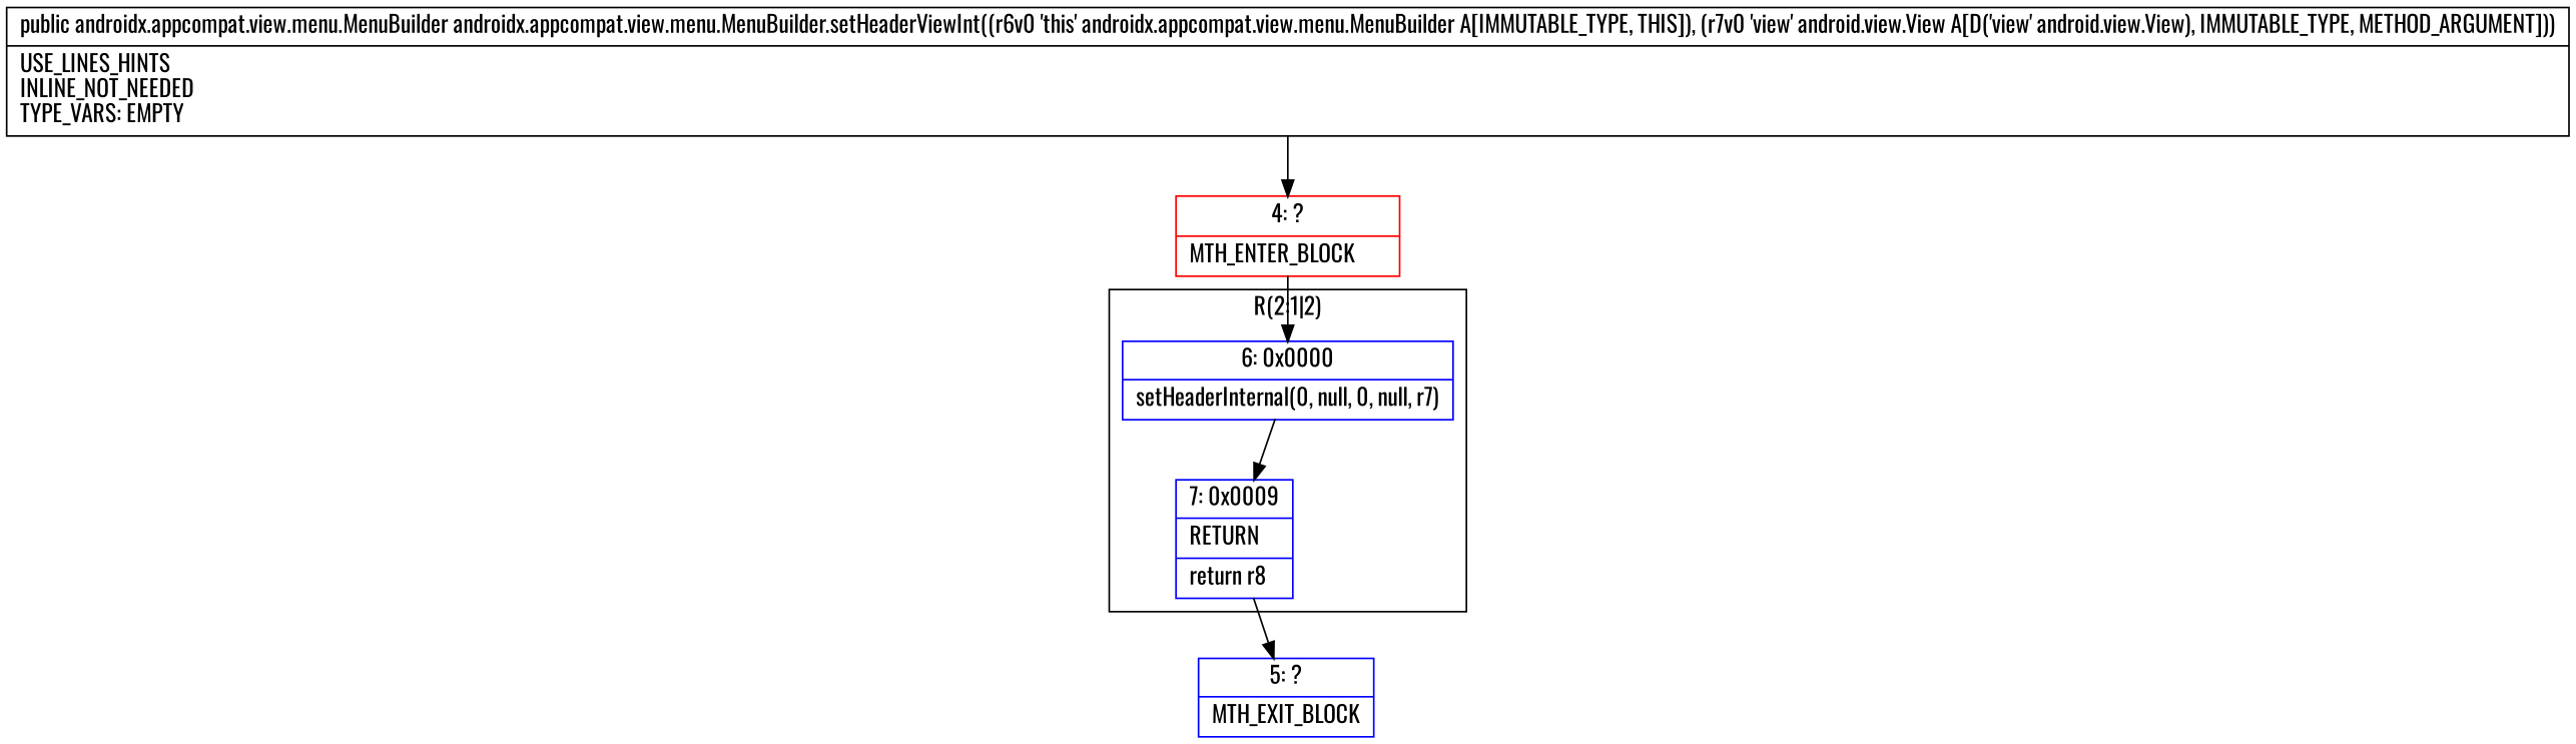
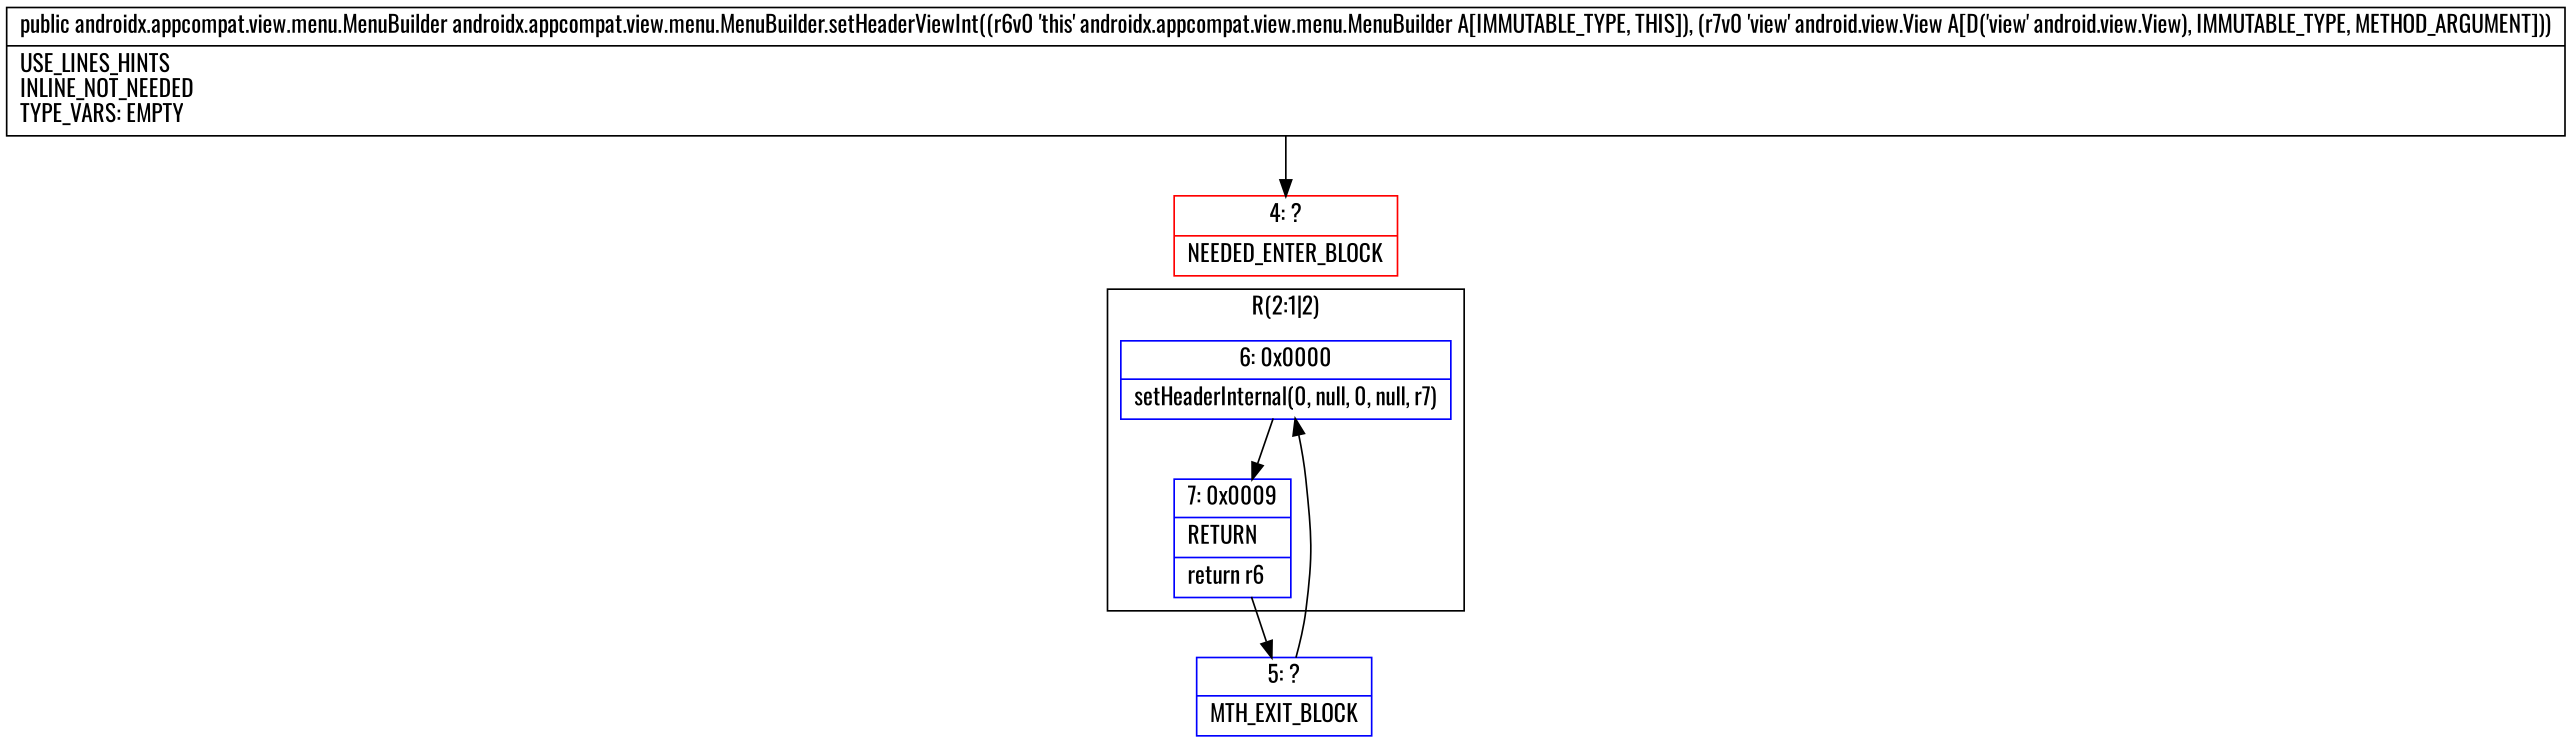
  digraph {
    fontname=Oswald
    node [color=blue fontname=Oswald shape=record]
    edge [fontname=Oswald]
    n1 [label="{6\:\ 0x0000|setHeaderInternal(0, null, 0, null, r7)\l}"]
-   n2 [label="{7\:\ 0x0009|RETURN\l|return r8\l}"]
+   n2 [label="{7\:\ 0x0009|RETURN\l|return r6\l}"]
    n3 [label="{5\:\ ?|MTH_EXIT_BLOCK\l}"]
-   n4 [color=red label="{4\:\ ?|MTH_ENTER_BLOCK\l}"]
+   n4 [color=red label="{4\:\ ?|NEEDED_ENTER_BLOCK\l}"]
    n5 [label="{public androidx.appcompat.view.menu.MenuBuilder androidx.appcompat.view.menu.MenuBuilder.setHeaderViewInt((r6v0 'this' androidx.appcompat.view.menu.MenuBuilder A[IMMUTABLE_TYPE, THIS]), (r7v0 'view' android.view.View A[D('view' android.view.View), IMMUTABLE_TYPE, METHOD_ARGUMENT]))  | USE_LINES_HINTS\lINLINE_NOT_NEEDED\lTYPE_VARS: EMPTY\l}" color=""]
    subgraph cluster_1 {
      label="R(2:1|2)"
      n1
      n2
    }
    n1 -> n2
    n2 -> n3
-   n4 -> n1
+   n3 -> n1
    n5 -> n4
  }
